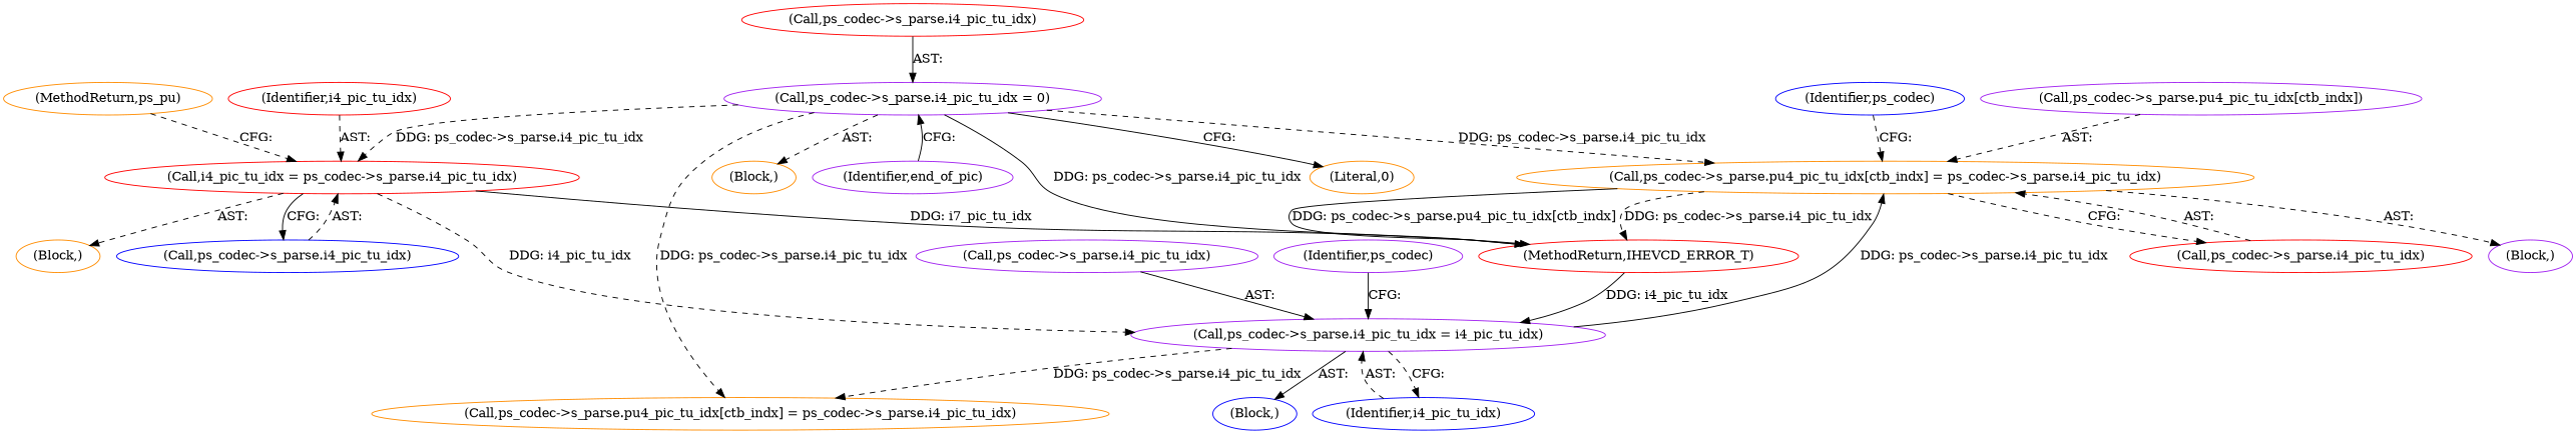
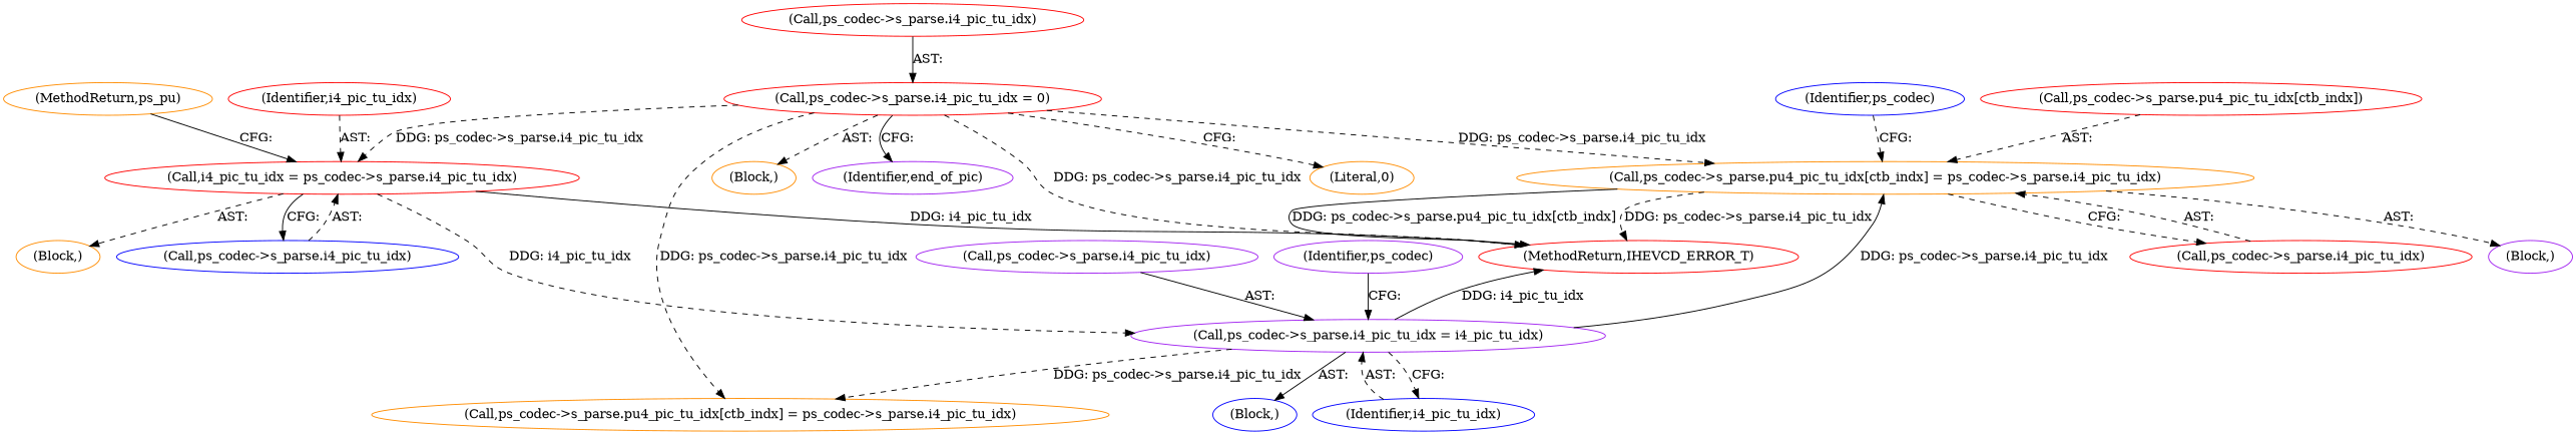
  digraph {
    node [color=purple]
    edge [style=dashed]
    n1 [color=darkorange label="(Call,ps_codec->s_parse.pu4_pic_tu_idx[ctb_indx] = ps_codec->s_parse.i4_pic_tu_idx)"]
    n2 [color=red label="(Call,ps_codec->s_parse.i4_pic_tu_idx)"]
    n3 [label="(Block,)"]
    n4 [color=red label="(MethodReturn,IHEVCD_ERROR_T)"]
-   n5 [label="(Call,ps_codec->s_parse.i4_pic_tu_idx = 0)"]
+   n5 [color=red label="(Call,ps_codec->s_parse.i4_pic_tu_idx = 0)"]
    n6 [color=red label="(Call,i4_pic_tu_idx = ps_codec->s_parse.i4_pic_tu_idx)"]
    n7 [color=darkorange label="(Literal,0)"]
    n8 [color=darkorange label="(Block,)"]
    n9 [color=darkorange label="(Call,ps_codec->s_parse.pu4_pic_tu_idx[ctb_indx] = ps_codec->s_parse.i4_pic_tu_idx)"]
    n10 [label="(Call,ps_codec->s_parse.i4_pic_tu_idx = i4_pic_tu_idx)"]
    n11 [color=blue label="(Call,ps_codec->s_parse.i4_pic_tu_idx)"]
    n12 [color=darkorange label="(Block,)"]
    n13 [color=blue label="(Identifier,i4_pic_tu_idx)"]
    n14 [color=blue label="(Block,)"]
    n15 [color=red label="(Call,ps_codec->s_parse.i4_pic_tu_idx)"]
    n16 [color=darkorange label="(MethodReturn,ps_pu)"]
    n17 [color=blue label="(Identifier,ps_codec)"]
-   n18 [label="(Call,ps_codec->s_parse.pu4_pic_tu_idx[ctb_indx])"]
+   n18 [color=red label="(Call,ps_codec->s_parse.pu4_pic_tu_idx[ctb_indx])"]
    n19 [color=red label="(Identifier,i4_pic_tu_idx)"]
    n20 [label="(Call,ps_codec->s_parse.i4_pic_tu_idx)"]
    n21 [label="(Identifier,ps_codec)"]
    n22 [label="(Identifier,end_of_pic)"]
    n1 -> n2 [label="CFG: "]
    n1 -> n3 [label="AST: "]
    n1 -> n4 [label="DDG: ps_codec->s_parse.i4_pic_tu_idx"]
    n1 -> n4 [label="DDG: ps_codec->s_parse.pu4_pic_tu_idx[ctb_indx]" style=solid]
    n2 -> n1 [label="AST: "]
    n5 -> n1 [label="DDG: ps_codec->s_parse.i4_pic_tu_idx"]
-   n5 -> n4 [label="DDG: ps_codec->s_parse.i4_pic_tu_idx" style=solid]
+   n5 -> n4 [label="DDG: ps_codec->s_parse.i4_pic_tu_idx"]
    n5 -> n6 [label="DDG: ps_codec->s_parse.i4_pic_tu_idx"]
-   n5 -> n7 [label="CFG: " style=solid]
+   n5 -> n7 [label="CFG: "]
    n5 -> n8 [label="AST: "]
    n5 -> n9 [label="DDG: ps_codec->s_parse.i4_pic_tu_idx"]
-   n6 -> n4 [label="DDG: i7_pic_tu_idx" style=solid]
+   n6 -> n4 [label="DDG: i4_pic_tu_idx" style=solid]
    n6 -> n10 [label="DDG: i4_pic_tu_idx"]
    n6 -> n11 [label="CFG: " style=solid]
    n6 -> n12 [label="AST: "]
    n10 -> n1 [label="DDG: ps_codec->s_parse.i4_pic_tu_idx" style=solid]
-   n4 -> n10 [label="DDG: i4_pic_tu_idx" style=solid]
+   n10 -> n4 [label="DDG: i4_pic_tu_idx" style=solid]
    n10 -> n9 [label="DDG: ps_codec->s_parse.i4_pic_tu_idx"]
    n10 -> n13 [label="CFG: "]
    n10 -> n14 [label="AST: " style=solid]
    n11 -> n6 [label="AST: "]
    n13 -> n10 [label="AST: "]
    n15 -> n5 [label="AST: " style=solid]
-   n16 -> n6 [label="CFG: "]
+   n16 -> n6 [label="CFG: " style=solid]
    n17 -> n1 [label="CFG: "]
    n18 -> n1 [label="AST: "]
    n19 -> n6 [label="AST: "]
    n20 -> n10 [label="AST: " style=solid]
    n21 -> n10 [label="CFG: " style=solid]
-   n22 -> n5 [label="CFG: " style=solid]
+   n5 -> n22 [label="CFG: " style=solid]
  }
